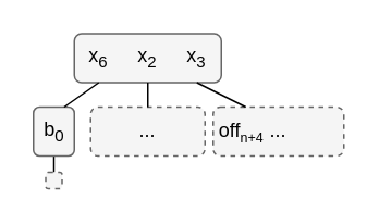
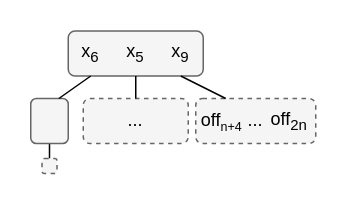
  <mxCell id="0" />
  <mxCell id="1" parent="0" />
  <mxCell id="2" style="edgeStyle=none;html=1;exitX=0.5;exitY=1;exitDx=0;exitDy=0;entryX=0.5;entryY=0;entryDx=0;entryDy=0;endArrow=none;endFill=0;" parent="1" source="3" target="18" edge="1"><mxGeometry relative="1" as="geometry" /></mxCell>
  <mxCell id="3" value="" style="rounded=1;whiteSpace=wrap;html=1;fillColor=#f5f5f5;strokeColor=#666666;fontColor=#333333;" parent="1" vertex="1"><mxGeometry x="20" y="65" width="25" height="30" as="geometry" /></mxCell>
  <mxCell id="4" value="" style="rounded=1;whiteSpace=wrap;html=1;fillColor=#f5f5f5;strokeColor=#666666;fontColor=#333333;" parent="1" vertex="1"><mxGeometry x="45" y="20" width="90" height="30" as="geometry" /></mxCell>
  <mxCell id="5" value="x&lt;sub&gt;6&lt;/sub&gt;" style="text;html=1;align=center;verticalAlign=middle;whiteSpace=wrap;rounded=1;fillColor=none;" parent="1" vertex="1"><mxGeometry x="50" y="20" width="20" height="30" as="geometry" /></mxCell>
- <mxCell id="6" value="x&lt;sub&gt;2&lt;/sub&gt;" style="text;html=1;align=center;verticalAlign=middle;whiteSpace=wrap;rounded=1;fillColor=none;" parent="1" vertex="1"><mxGeometry x="80" y="20" width="20" height="30" as="geometry" /></mxCell>
- <mxCell id="7" value="x&lt;sub&gt;3&lt;/sub&gt;" style="text;html=1;align=center;verticalAlign=middle;whiteSpace=wrap;rounded=1;fillColor=none;" parent="1" vertex="1"><mxGeometry x="110" y="20" width="20" height="30" as="geometry" /></mxCell>
- <mxCell id="8" value="b&lt;sub&gt;0&lt;/sub&gt;" style="text;html=1;align=center;verticalAlign=middle;whiteSpace=wrap;rounded=1;fillColor=none;" parent="1" vertex="1"><mxGeometry x="22.5" y="70" width="20" height="20" as="geometry" /></mxCell>
+ <mxCell id="6" value="x&lt;sub&gt;5&lt;/sub&gt;" style="text;html=1;align=center;verticalAlign=middle;whiteSpace=wrap;rounded=1;fillColor=none;" parent="1" vertex="1"><mxGeometry x="80" y="20" width="20" height="30" as="geometry" /></mxCell>
+ <mxCell id="7" value="x&lt;sub&gt;9&lt;/sub&gt;" style="text;html=1;align=center;verticalAlign=middle;whiteSpace=wrap;rounded=1;fillColor=none;" parent="1" vertex="1"><mxGeometry x="110" y="20" width="20" height="30" as="geometry" /></mxCell>
  <mxCell id="9" value="" style="endArrow=none;html=1;exitX=0.75;exitY=0;exitDx=0;exitDy=0;entryX=0.5;entryY=1;entryDx=0;entryDy=0;" parent="1" source="3" target="5" edge="1"><mxGeometry width="50" height="50" relative="1" as="geometry"><mxPoint x="42.5" y="65" as="sourcePoint" /><mxPoint x="50" y="45" as="targetPoint" /></mxGeometry></mxCell>
  <mxCell id="10" value="" style="rounded=1;whiteSpace=wrap;html=1;fillColor=#f5f5f5;fontColor=#333333;strokeColor=#666666;dashed=1;" parent="1" vertex="1"><mxGeometry x="55" y="65" width="70" height="30" as="geometry" /></mxCell>
  <mxCell id="11" value="" style="endArrow=none;html=1;entryX=0.5;entryY=1;entryDx=0;entryDy=0;exitX=0.5;exitY=0;exitDx=0;exitDy=0;" parent="1" source="10" target="6" edge="1"><mxGeometry width="50" height="50" relative="1" as="geometry"><mxPoint x="90" y="125" as="sourcePoint" /><mxPoint x="90" y="45" as="targetPoint" /></mxGeometry></mxCell>
  <mxCell id="12" value="" style="rounded=1;whiteSpace=wrap;html=1;fillColor=#f5f5f5;fontColor=#333333;strokeColor=#666666;dashed=1;" parent="1" vertex="1"><mxGeometry x="130" y="65" width="80" height="30" as="geometry" /></mxCell>
  <mxCell id="13" value="off&lt;span style=&quot;font-size: 10px&quot;&gt;&lt;sub&gt;n+4&lt;/sub&gt;&lt;/span&gt;" style="text;html=1;align=center;verticalAlign=middle;whiteSpace=wrap;rounded=1;fillColor=none;" parent="1" vertex="1"><mxGeometry x="135" y="70" width="25" height="20" as="geometry" /></mxCell>
+ <mxCell id="14" value="off&lt;sub&gt;2n&lt;/sub&gt;" style="text;html=1;align=center;verticalAlign=middle;whiteSpace=wrap;rounded=1;fillColor=none;" parent="1" vertex="1"><mxGeometry x="180" y="70" width="25" height="20" as="geometry" /></mxCell>
  <mxCell id="15" value="" style="endArrow=none;html=1;entryX=0.5;entryY=1;entryDx=0;entryDy=0;exitX=0.25;exitY=0;exitDx=0;exitDy=0;" parent="1" source="12" target="7" edge="1"><mxGeometry width="50" height="50" relative="1" as="geometry"><mxPoint x="120" y="115" as="sourcePoint" /><mxPoint x="130" y="45" as="targetPoint" /></mxGeometry></mxCell>
  <mxCell id="16" value="..." style="text;html=1;strokeColor=none;fillColor=none;align=center;verticalAlign=middle;whiteSpace=wrap;rounded=0;" parent="1" vertex="1"><mxGeometry x="80" y="70" width="20" height="20" as="geometry" /></mxCell>
  <mxCell id="17" value="..." style="text;html=1;strokeColor=none;fillColor=none;align=center;verticalAlign=middle;whiteSpace=wrap;rounded=0;" parent="1" vertex="1"><mxGeometry x="160" y="70" width="20" height="20" as="geometry" /></mxCell>
  <mxCell id="18" value="" style="rounded=1;whiteSpace=wrap;html=1;fillColor=#f5f5f5;fontColor=#333333;strokeColor=#666666;dashed=1;" parent="1" vertex="1"><mxGeometry x="27.5" y="105" width="10" height="10" as="geometry" /></mxCell>
